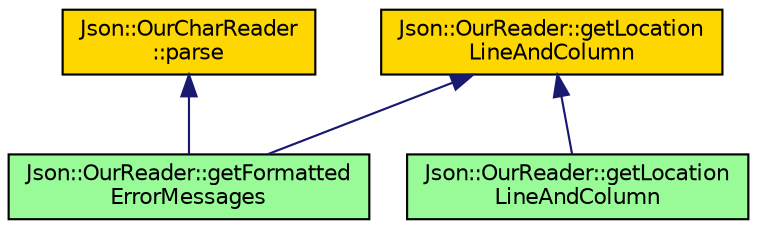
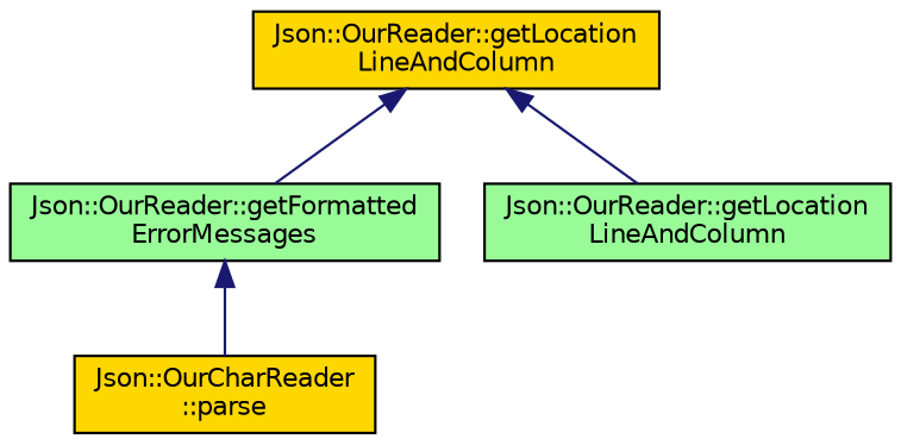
  digraph {
    rankdir=TB
    node [color=black fillcolor=gold fontname=Helvetica fontsize=10 shape=record style=filled]
    edge [color=midnightblue dir=back fontname=Helvetica fontsize=10 labelfontname=Helvetica labelfontsize=10 style=solid]
    n1 [fontcolor=black height=0.2 label="Json::OurReader::getLocation\lLineAndColumn" width=0.4]
    n2 [fillcolor=palegreen height=0.2 label="Json::OurReader::getFormatted\lErrorMessages" width=0.4]
    n3 [fillcolor=palegreen height=0.2 label="Json::OurReader::getLocation\lLineAndColumn" width=0.4]
    n4 [height=0.2 label="Json::OurCharReader\l::parse" width=0.4]
    n1 -> n2
    n1 -> n3
-   n4 -> n2
+   n2 -> n4
  }
